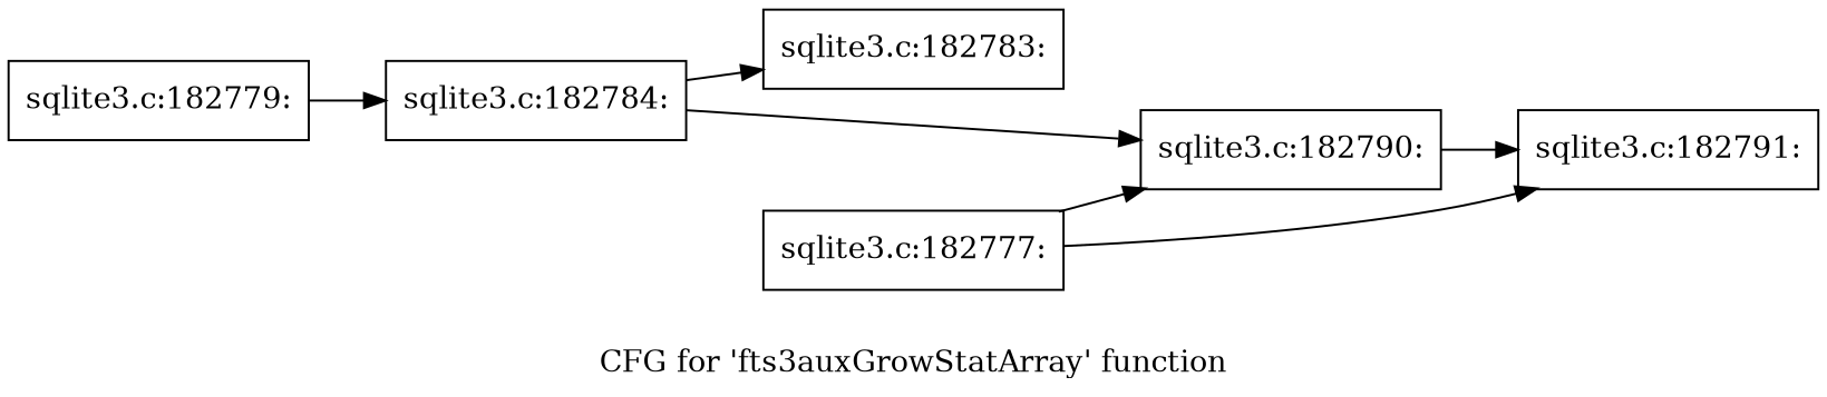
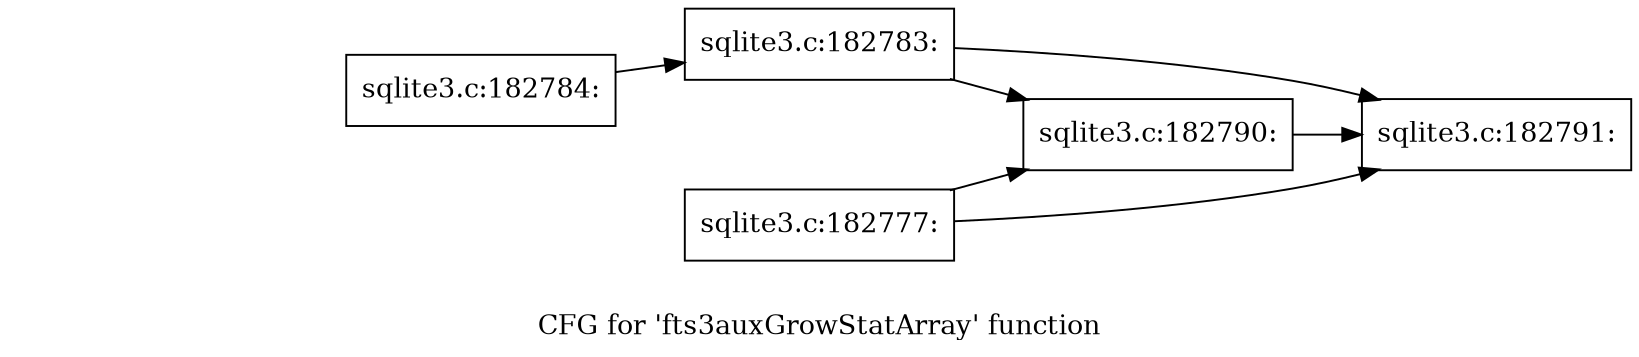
  digraph {
    label="CFG for 'fts3auxGrowStatArray' function"
    rankdir=LR
    node [shape=record]
    n1 [label="{sqlite3.c:182777:}"]
    n2 [label="{sqlite3.c:182790:}"]
    n3 [label="{sqlite3.c:182791:}"]
-   n4 [label="{sqlite3.c:182779:}"]
    n5 [label="{sqlite3.c:182784:}"]
    n6 [label="{sqlite3.c:182783:}"]
    n1 -> n2
    n1 -> n3
    n2 -> n3
-   n4 -> n5
-   n5 -> n2
+   n6 -> n2
    n5 -> n6
+   n6 -> n3
  }
